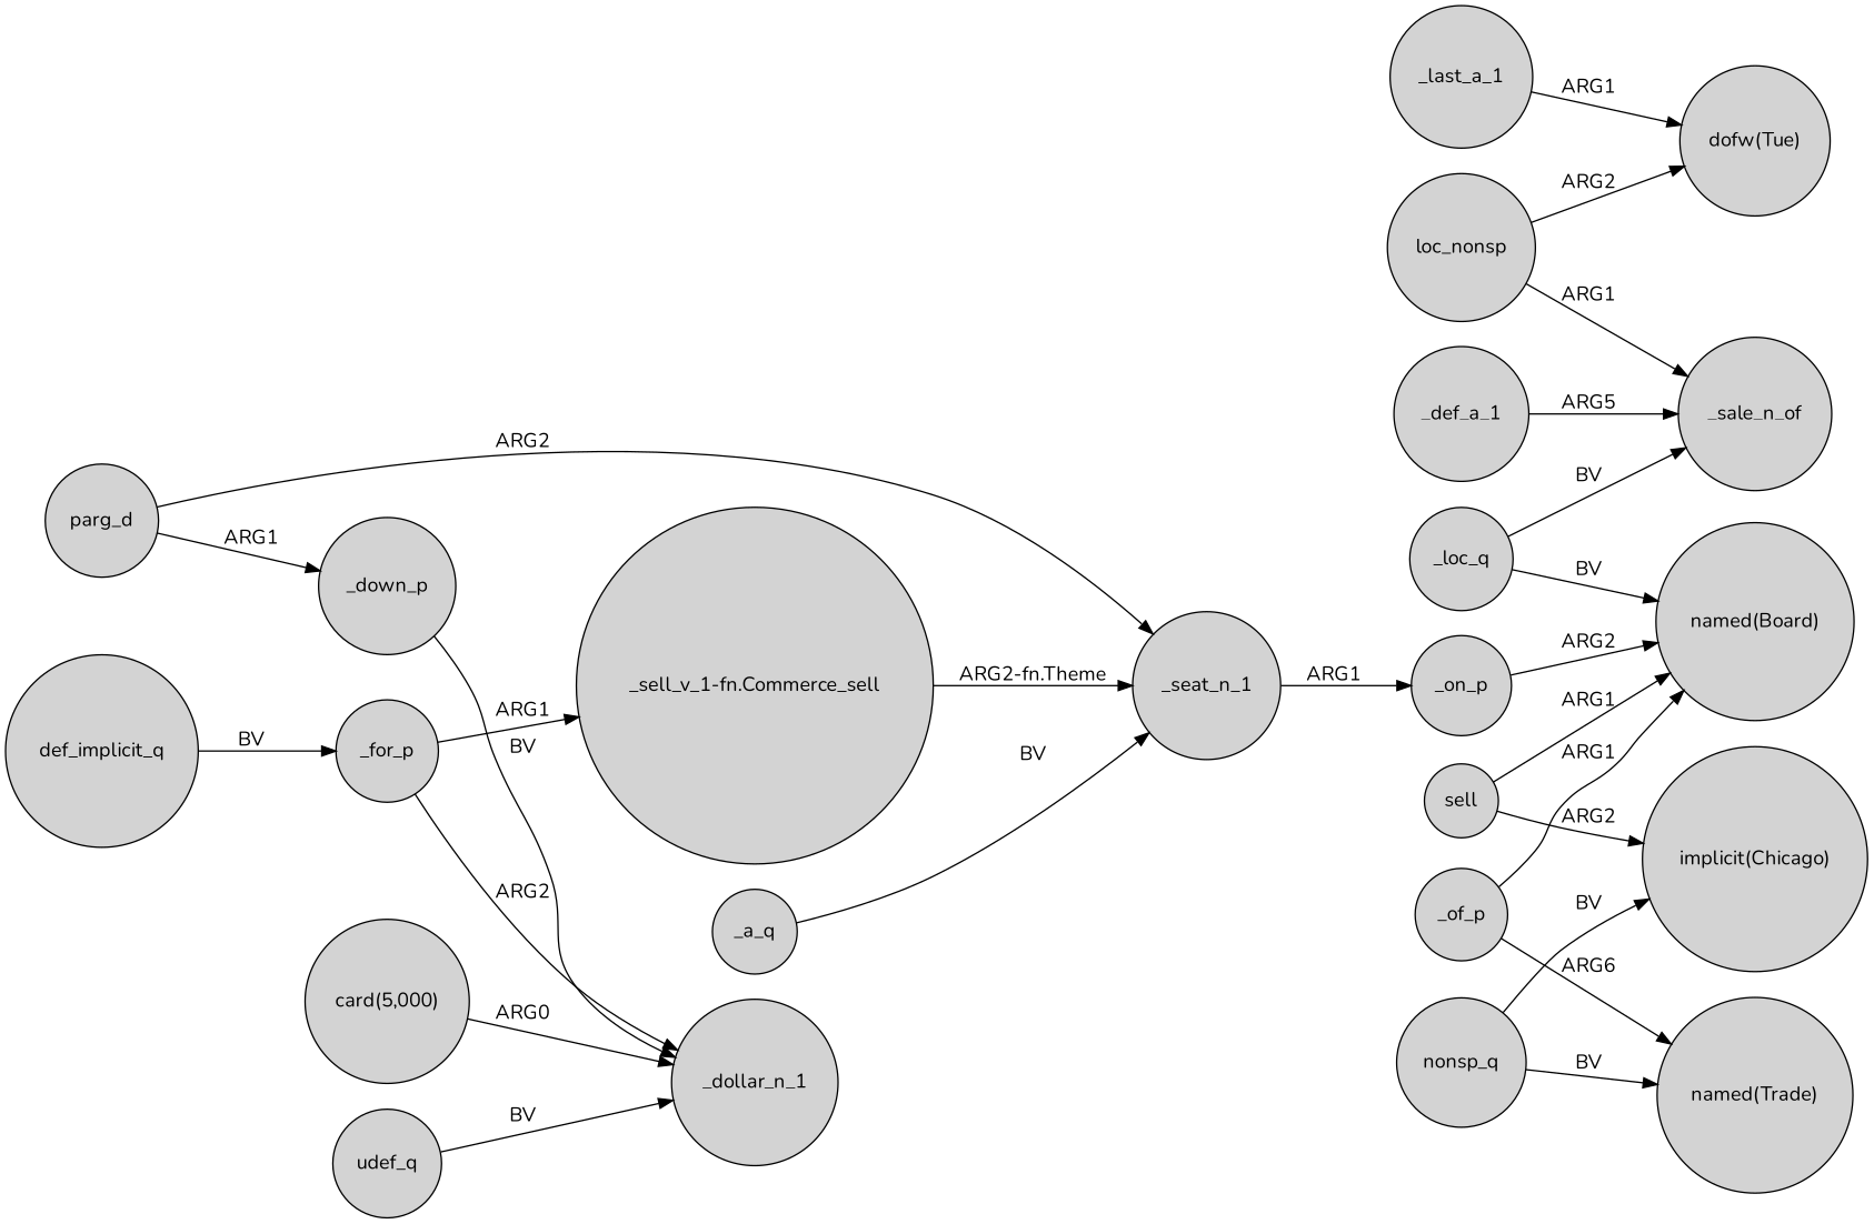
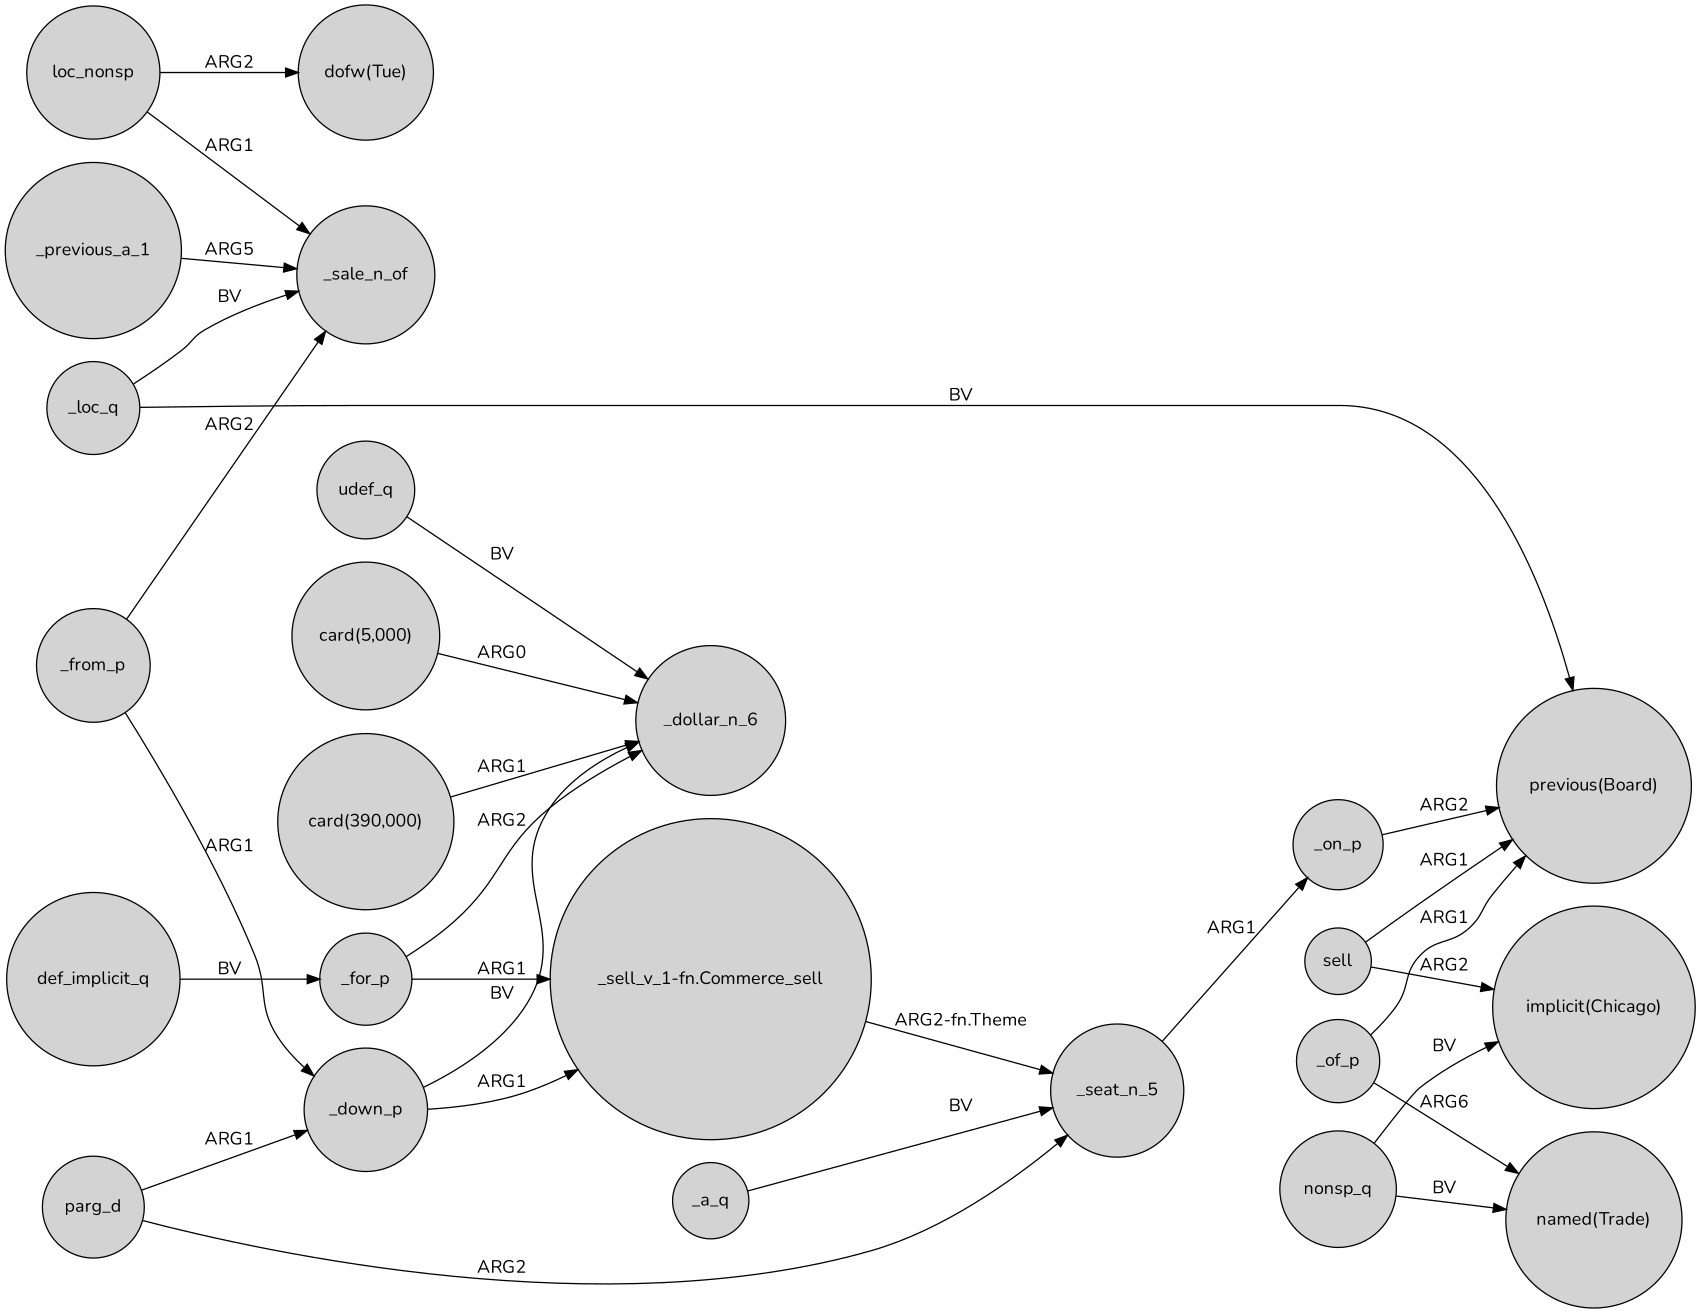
  digraph {
    fontname=Nunito
    rankdir=LR
    node [fontname=Nunito shape=circle style=filled]
    edge [fontname=Nunito]
    loc_nonsp
    _sale_n_of
    "dofw(Tue)"
    n4 [label=_loc_q]
-   "named(Board)"
+   "named(Board)" [label="previous(Board)"]
    parg_d
-   _seat_n_1
+   _seat_n_1 [label=_seat_n_5]
    _down_p
    _on_p
    "_sell_v_1-fn.Commerce_sell"
    _for_p
-   _dollar_n_1
+   _dollar_n_1 [label=_dollar_n_6]
+   _from_p
    n14 [label=nonsp_q]
    "named(Trade)"
    n16 [label="implicit(Chicago)"]
    n17 [label=sell]
    _of_p
    def_implicit_q
-   _previous_a_1 [label=_def_a_1]
+   _previous_a_1
    "card(5,000)"
+   "card(390,000)"
    _a_q
-   _last_a_1
    udef_q
    loc_nonsp -> _sale_n_of [label=ARG1]
    loc_nonsp -> "dofw(Tue)" [label=ARG2]
    n4 -> _sale_n_of [label=BV]
    n4 -> "named(Board)" [label=BV]
    parg_d -> _seat_n_1 [label=ARG2]
    parg_d -> _down_p [label=ARG1]
    _seat_n_1 -> _on_p [label=ARG1]
+   _down_p -> "_sell_v_1-fn.Commerce_sell" [label=ARG1]
    _down_p -> _dollar_n_1 [label=BV]
    _on_p -> "named(Board)" [label=ARG2]
    "_sell_v_1-fn.Commerce_sell" -> _seat_n_1 [label="ARG2-fn.Theme"]
    _for_p -> "_sell_v_1-fn.Commerce_sell" [label=ARG1]
    _for_p -> _dollar_n_1 [label=ARG2]
+   _from_p -> _sale_n_of [label=ARG2]
+   _from_p -> _down_p [label=ARG1]
    n14 -> "named(Trade)" [label=BV]
    n14 -> n16 [label=BV]
    n17 -> "named(Board)" [label=ARG1]
    n17 -> n16 [label=ARG2]
    _of_p -> "named(Board)" [label=ARG1]
    _of_p -> "named(Trade)" [label=ARG6]
    def_implicit_q -> _for_p [label=BV]
    _previous_a_1 -> _sale_n_of [label=ARG5]
    "card(5,000)" -> _dollar_n_1 [label=ARG0]
+   "card(390,000)" -> _dollar_n_1 [label=ARG1]
    _a_q -> _seat_n_1 [label=BV]
-   _last_a_1 -> "dofw(Tue)" [label=ARG1]
    udef_q -> _dollar_n_1 [label=BV]
  }
